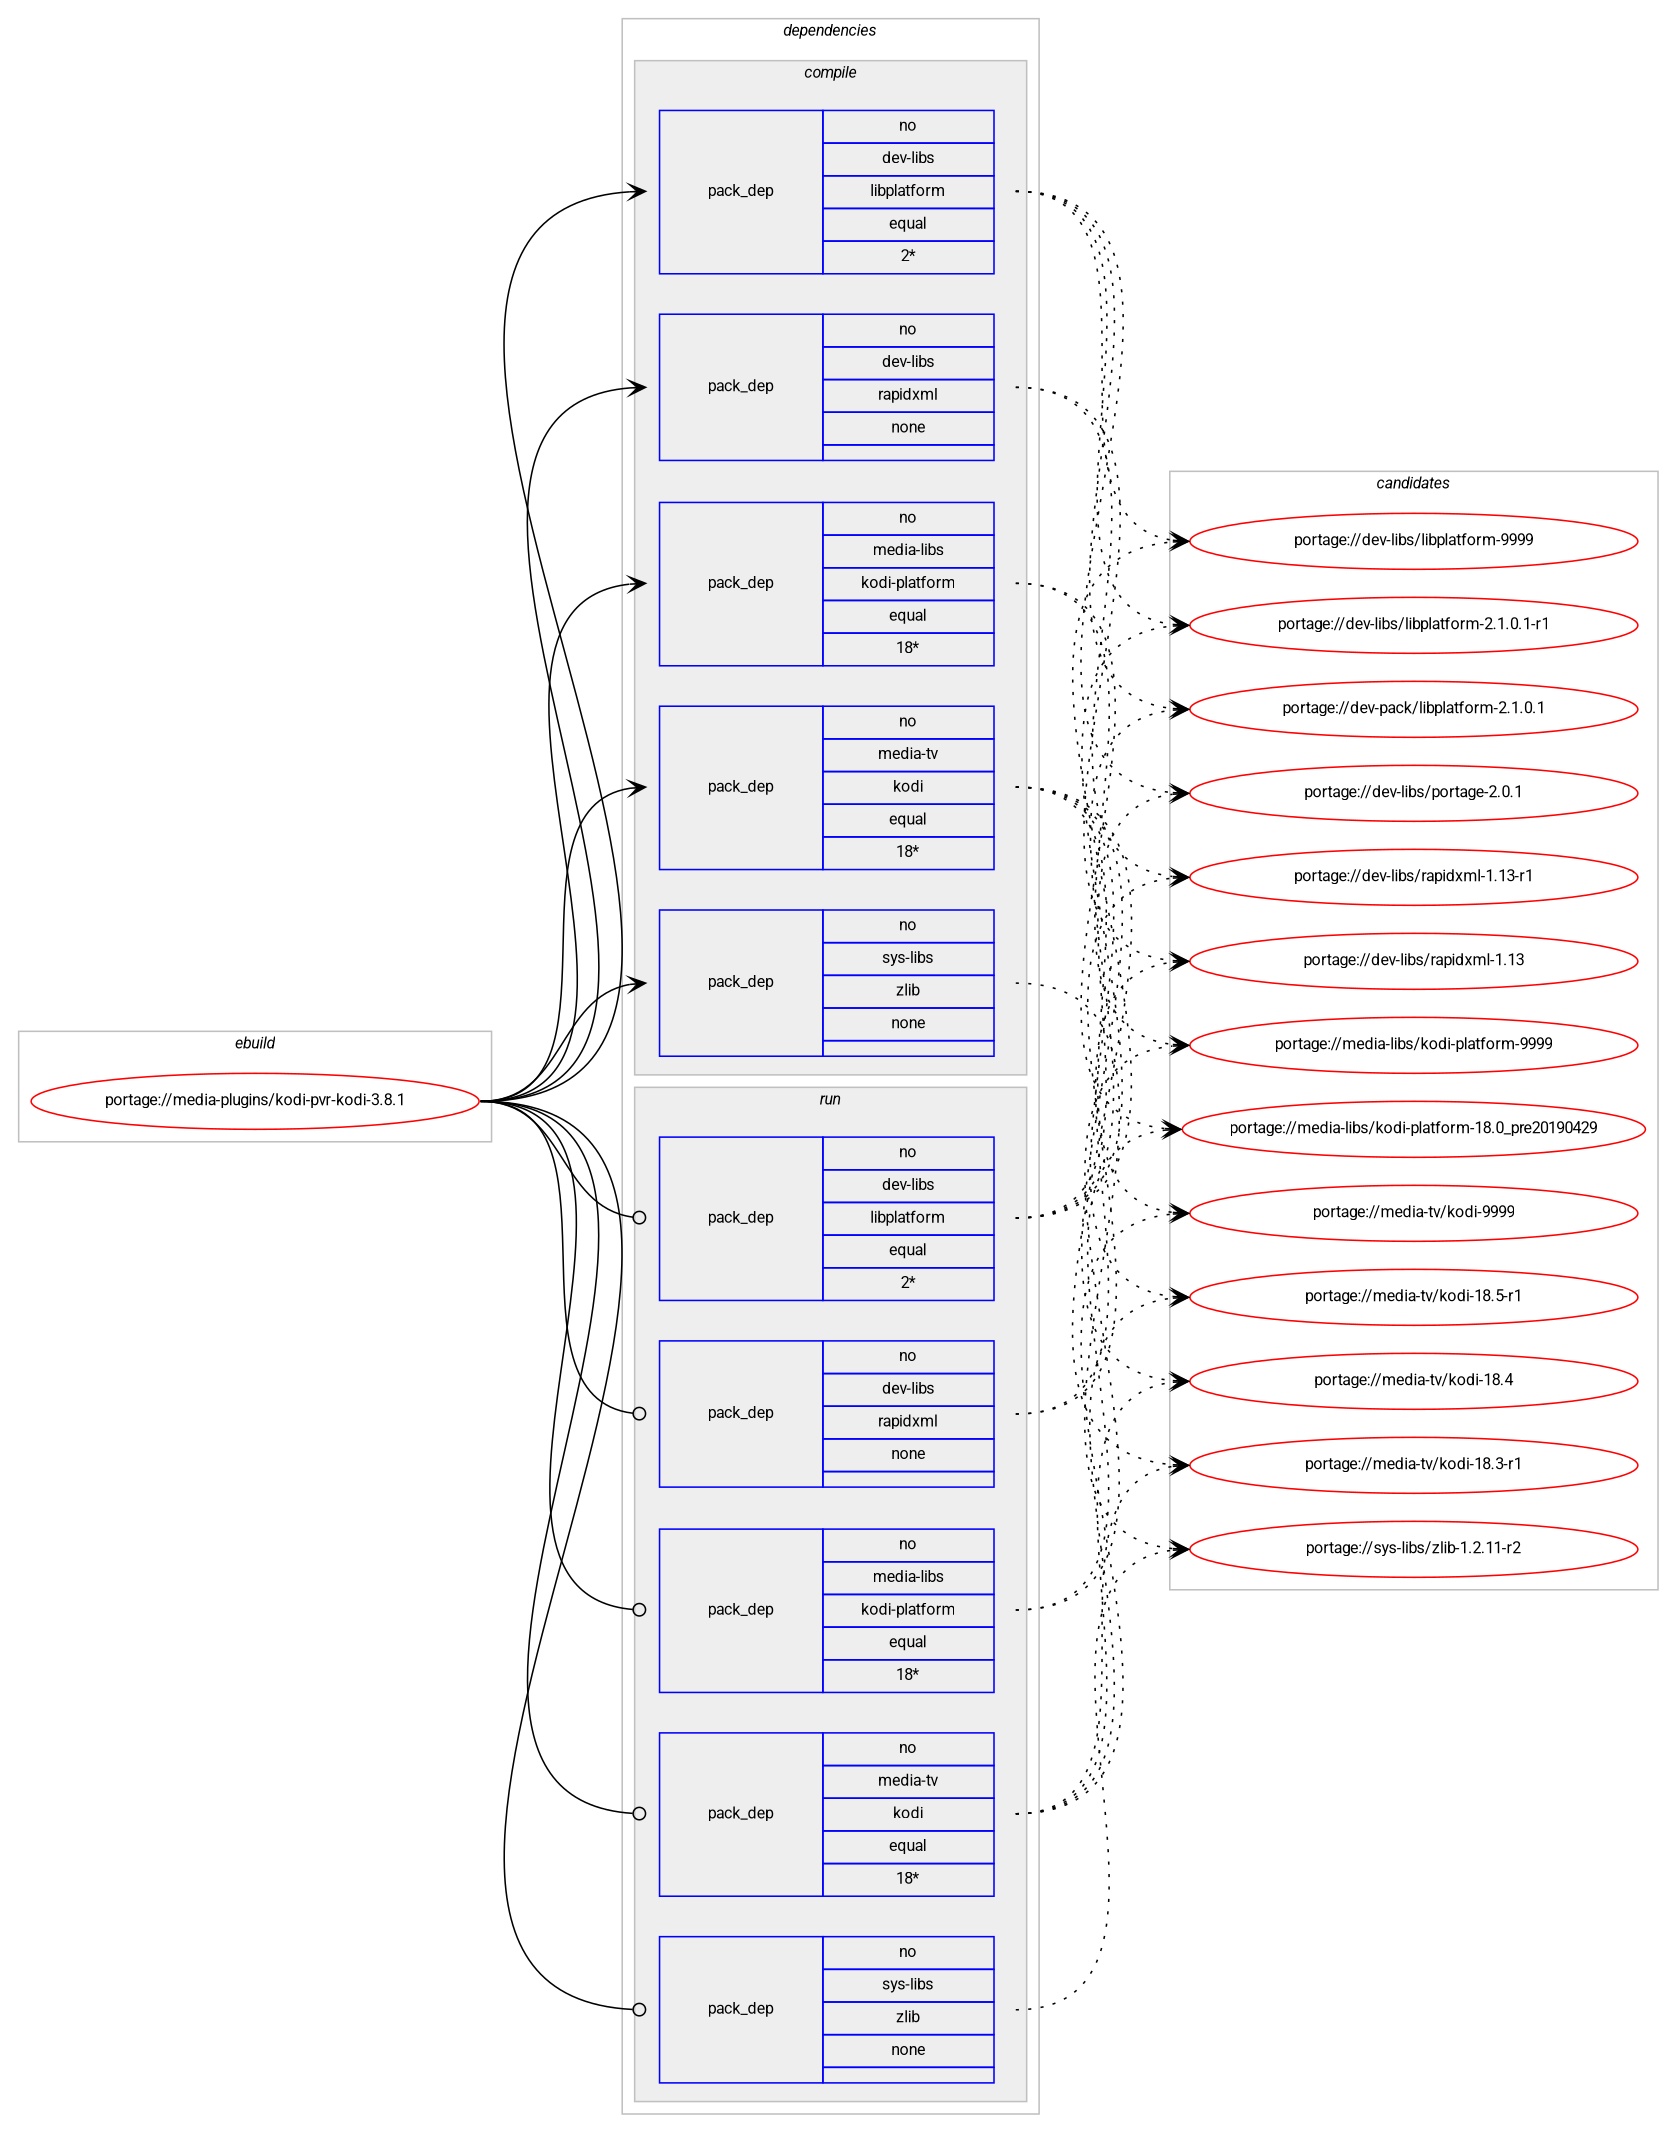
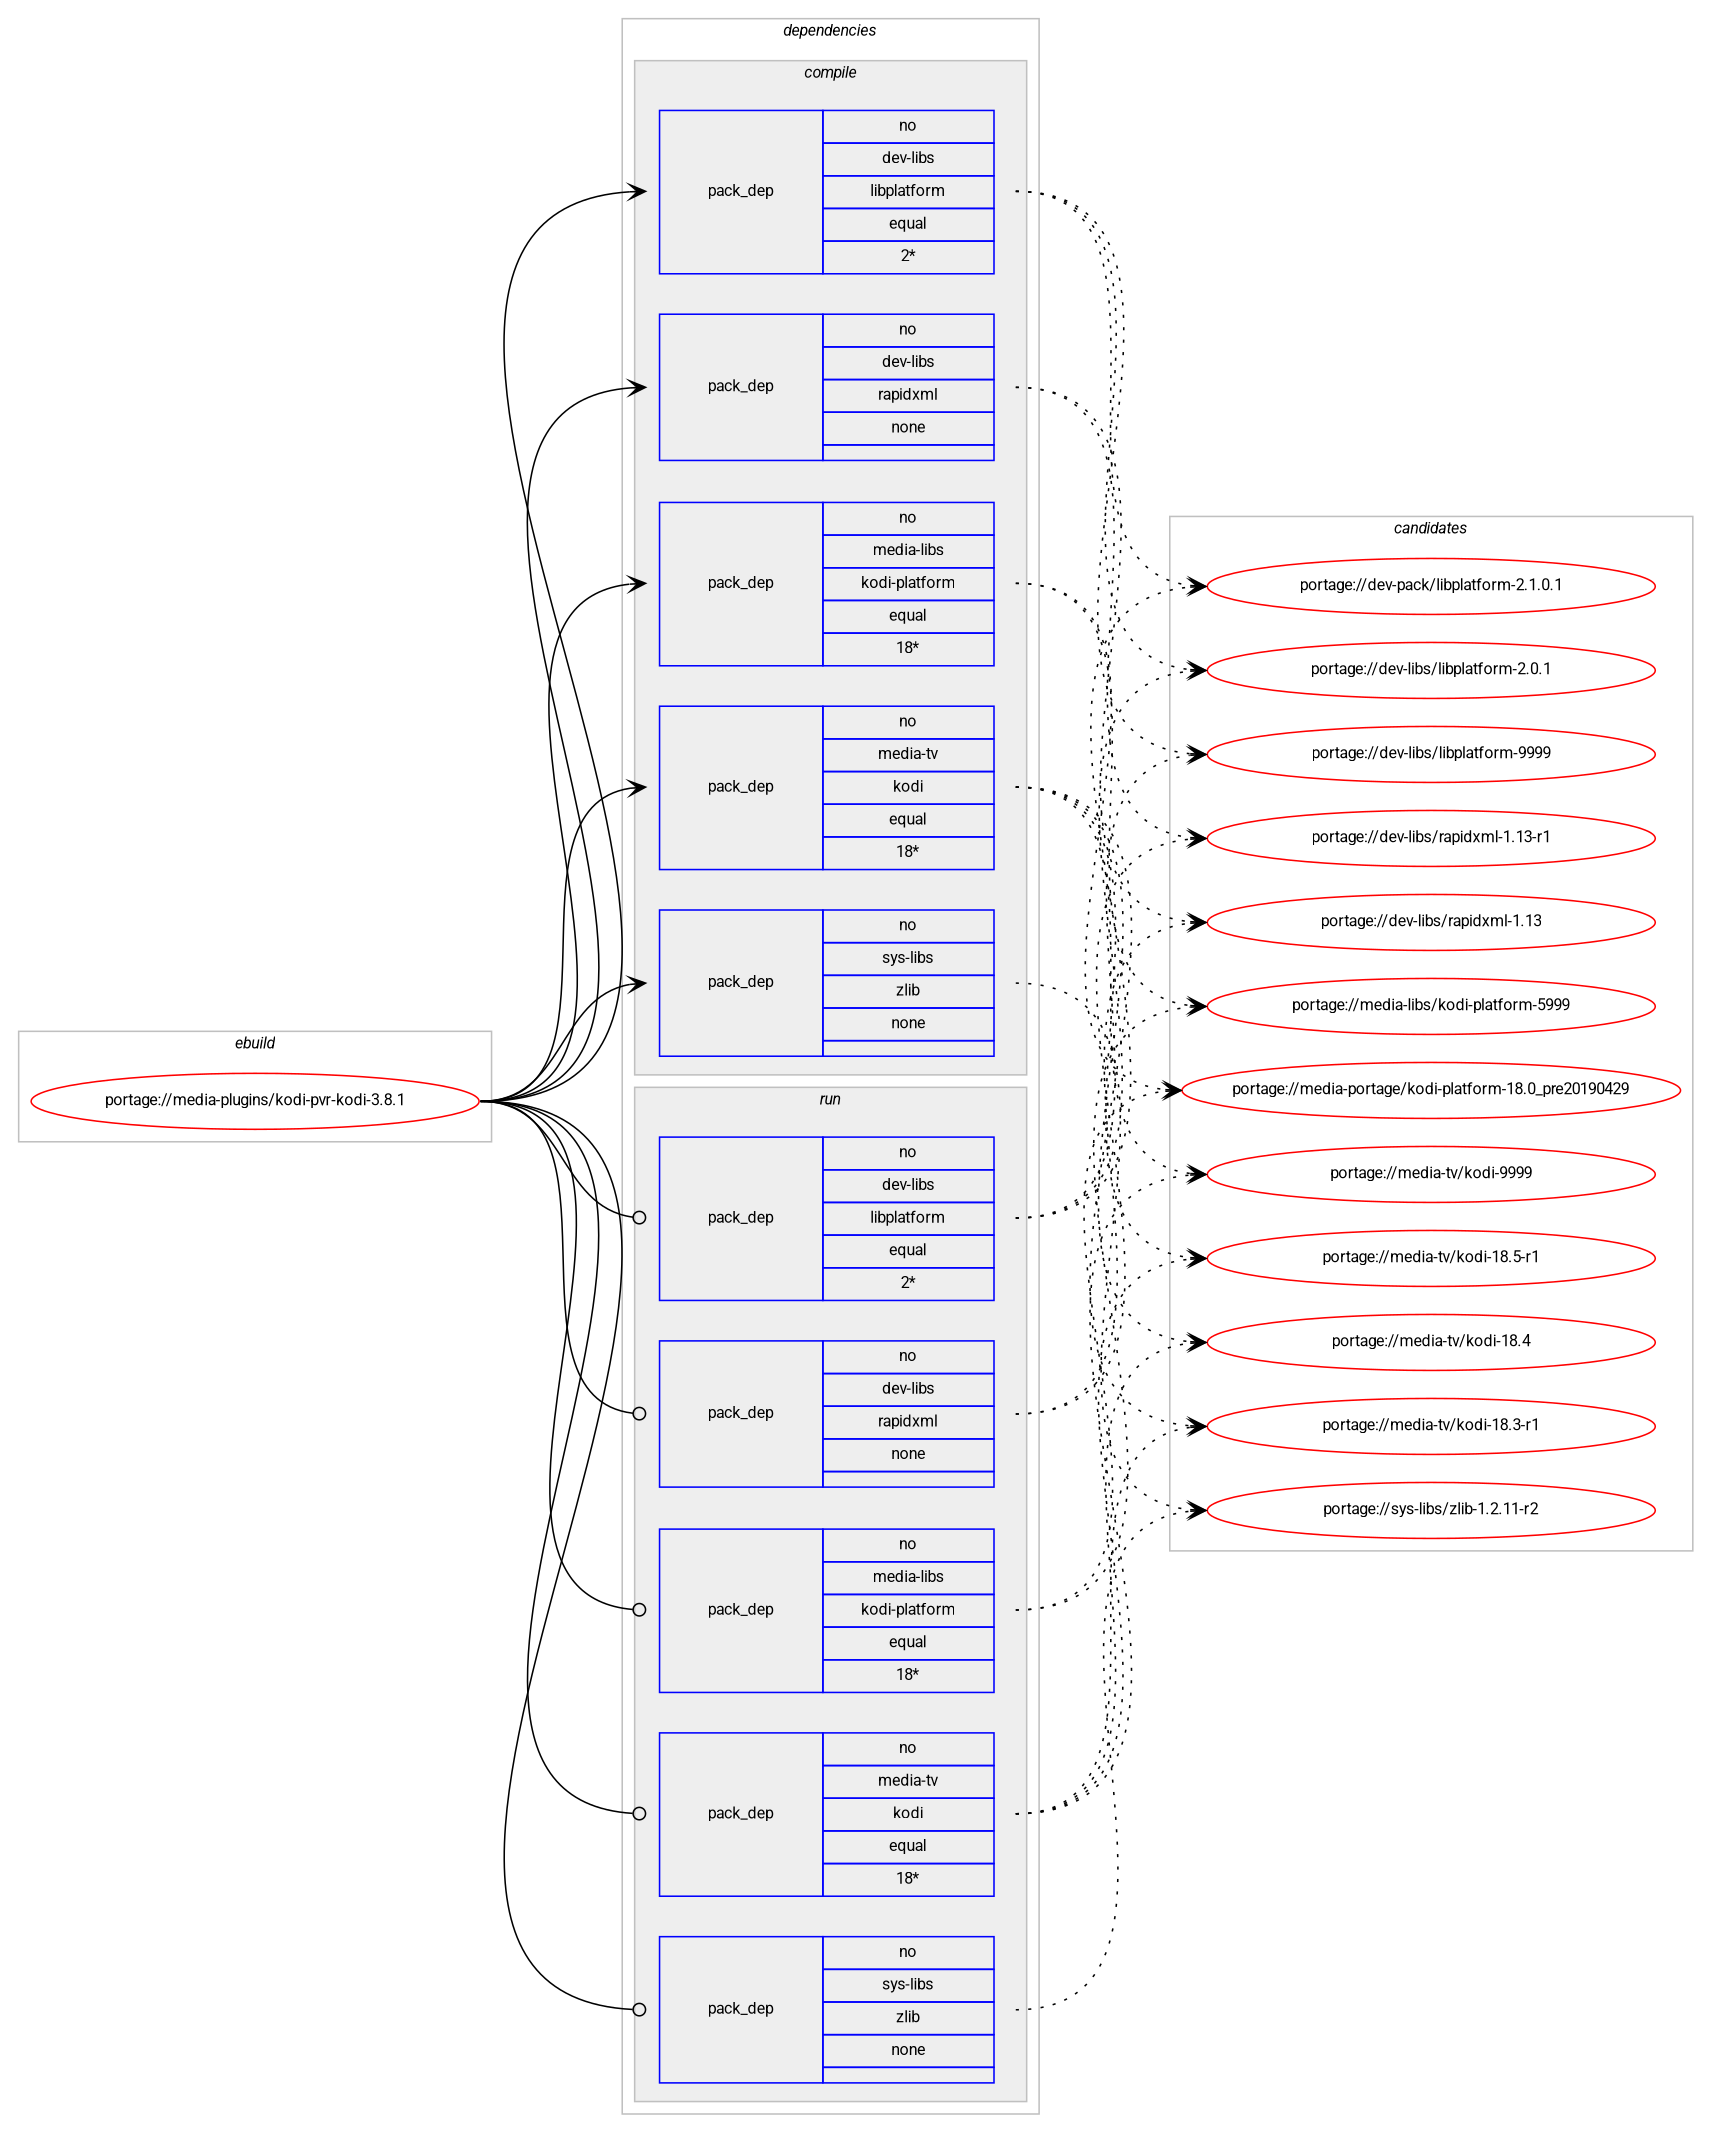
  digraph {
    compound=true
    concentrate=true
    fontname=Roboto
    fontsize=10
    newrank=true
    rankdir=LR
    ranksep=1.5
    node [color=red fontname=Roboto fontsize=10]
    edge [arrowhead=vee fontname=Roboto headport=w style=dotted tailport=e weight=100]
    n1 [label="portage://media-plugins/kodi-pvr-kodi-3.8.1" width=4]
    n2 [color=blue label=<<TABLE BORDER="0" CELLBORDER="1" CELLSPACING="0" CELLPADDING="4" WIDTH="220"><TR><TD ROWSPAN="6" CELLPADDING="30">pack_dep</TD></TR><TR><TD WIDTH="110">no</TD></TR><TR><TD>dev-libs</TD></TR><TR><TD>libplatform</TD></TR><TR><TD>equal</TD></TR><TR><TD>2*</TD></TR></TABLE>> shape=none]
    n3 [color=blue label=<<TABLE BORDER="0" CELLBORDER="1" CELLSPACING="0" CELLPADDING="4" WIDTH="220"><TR><TD ROWSPAN="6" CELLPADDING="30">pack_dep</TD></TR><TR><TD WIDTH="110">no</TD></TR><TR><TD>dev-libs</TD></TR><TR><TD>rapidxml</TD></TR><TR><TD>none</TD></TR><TR><TD></TD></TR></TABLE>> shape=none]
    n4 [color=blue label=<<TABLE BORDER="0" CELLBORDER="1" CELLSPACING="0" CELLPADDING="4" WIDTH="220"><TR><TD ROWSPAN="6" CELLPADDING="30">pack_dep</TD></TR><TR><TD WIDTH="110">no</TD></TR><TR><TD>media-libs</TD></TR><TR><TD>kodi-platform</TD></TR><TR><TD>equal</TD></TR><TR><TD>18*</TD></TR></TABLE>> shape=none]
    n5 [color=blue label=<<TABLE BORDER="0" CELLBORDER="1" CELLSPACING="0" CELLPADDING="4" WIDTH="220"><TR><TD ROWSPAN="6" CELLPADDING="30">pack_dep</TD></TR><TR><TD WIDTH="110">no</TD></TR><TR><TD>media-tv</TD></TR><TR><TD>kodi</TD></TR><TR><TD>equal</TD></TR><TR><TD>18*</TD></TR></TABLE>> shape=none]
    n6 [color=blue label=<<TABLE BORDER="0" CELLBORDER="1" CELLSPACING="0" CELLPADDING="4" WIDTH="220"><TR><TD ROWSPAN="6" CELLPADDING="30">pack_dep</TD></TR><TR><TD WIDTH="110">no</TD></TR><TR><TD>sys-libs</TD></TR><TR><TD>zlib</TD></TR><TR><TD>none</TD></TR><TR><TD></TD></TR></TABLE>> shape=none]
    n7 [color=blue label=<<TABLE BORDER="0" CELLBORDER="1" CELLSPACING="0" CELLPADDING="4" WIDTH="220"><TR><TD ROWSPAN="6" CELLPADDING="30">pack_dep</TD></TR><TR><TD WIDTH="110">no</TD></TR><TR><TD>dev-libs</TD></TR><TR><TD>libplatform</TD></TR><TR><TD>equal</TD></TR><TR><TD>2*</TD></TR></TABLE>> shape=none]
    n8 [color=blue label=<<TABLE BORDER="0" CELLBORDER="1" CELLSPACING="0" CELLPADDING="4" WIDTH="220"><TR><TD ROWSPAN="6" CELLPADDING="30">pack_dep</TD></TR><TR><TD WIDTH="110">no</TD></TR><TR><TD>dev-libs</TD></TR><TR><TD>rapidxml</TD></TR><TR><TD>none</TD></TR><TR><TD></TD></TR></TABLE>> shape=none]
    n9 [color=blue label=<<TABLE BORDER="0" CELLBORDER="1" CELLSPACING="0" CELLPADDING="4" WIDTH="220"><TR><TD ROWSPAN="6" CELLPADDING="30">pack_dep</TD></TR><TR><TD WIDTH="110">no</TD></TR><TR><TD>media-libs</TD></TR><TR><TD>kodi-platform</TD></TR><TR><TD>equal</TD></TR><TR><TD>18*</TD></TR></TABLE>> shape=none]
    n10 [color=blue label=<<TABLE BORDER="0" CELLBORDER="1" CELLSPACING="0" CELLPADDING="4" WIDTH="220"><TR><TD ROWSPAN="6" CELLPADDING="30">pack_dep</TD></TR><TR><TD WIDTH="110">no</TD></TR><TR><TD>media-tv</TD></TR><TR><TD>kodi</TD></TR><TR><TD>equal</TD></TR><TR><TD>18*</TD></TR></TABLE>> shape=none]
    n11 [color=blue label=<<TABLE BORDER="0" CELLBORDER="1" CELLSPACING="0" CELLPADDING="4" WIDTH="220"><TR><TD ROWSPAN="6" CELLPADDING="30">pack_dep</TD></TR><TR><TD WIDTH="110">no</TD></TR><TR><TD>sys-libs</TD></TR><TR><TD>zlib</TD></TR><TR><TD>none</TD></TR><TR><TD></TD></TR></TABLE>> shape=none]
    n12 [label="portage://dev-libs/libplatform-9999" width=4]
-   n13 [label="portage://dev-libs/libplatform-2.1.0.1-r1" width=4]
    n14 [label="portage://dev-pack/libplatform-2.1.0.1" width=4]
-   n15 [label="portage://dev-libs/portage-2.0.1" width=4]
+   n15 [label="portage://dev-libs/libplatform-2.0.1" width=4]
    n16 [label="portage://dev-libs/rapidxml-1.13-r1" width=4]
    n17 [label="portage://dev-libs/rapidxml-1.13" width=4]
-   n18 [label="portage://media-libs/kodi-platform-9999" width=4]
-   n19 [label="portage://media-libs/kodi-platform-18.0_pre20190429" width=4]
+   n18 [label="portage://media-libs/kodi-platform-5999" width=4]
+   n19 [label="portage://media-portage/kodi-platform-18.0_pre20190429" width=4]
    n20 [label="portage://media-tv/kodi-9999" width=4]
    n21 [label="portage://media-tv/kodi-18.5-r1" width=4]
    n22 [label="portage://media-tv/kodi-18.4" width=4]
    n23 [label="portage://media-tv/kodi-18.3-r1" width=4]
    n24 [label="portage://sys-libs/zlib-1.2.11-r2" width=4]
    subgraph cluster_1 {
      color=gray
      label=<<i>ebuild</i>>
      n1
    }
    subgraph cluster_2 {
      color=gray
      label=<<i>dependencies</i>>
      subgraph cluster_3 {
        color=gray
        fillcolor="#eeeeee"
        label=<<i>compile</i>>
        style=filled
        subgraph sub_4 {
          color=gray
          fillcolor="#eeeeee"
          label=<<i>compile</i>>
          style=filled
          n2
        }
        subgraph sub_5 {
          color=gray
          fillcolor="#eeeeee"
          label=<<i>compile</i>>
          style=filled
          n3
        }
        subgraph sub_6 {
          color=gray
          fillcolor="#eeeeee"
          label=<<i>compile</i>>
          style=filled
          n4
        }
        subgraph sub_7 {
          color=gray
          fillcolor="#eeeeee"
          label=<<i>compile</i>>
          style=filled
          n5
        }
        subgraph sub_8 {
          color=gray
          fillcolor="#eeeeee"
          label=<<i>compile</i>>
          style=filled
          n6
        }
      }
      subgraph cluster_9 {
        color=gray
        fillcolor="#eeeeee"
        label=<<i>compile and run</i>>
        style=filled
      }
      subgraph cluster_10 {
        color=gray
        fillcolor="#eeeeee"
        label=<<i>run</i>>
        style=filled
        subgraph sub_11 {
          color=gray
          fillcolor="#eeeeee"
          label=<<i>run</i>>
          style=filled
          n7
        }
        subgraph sub_12 {
          color=gray
          fillcolor="#eeeeee"
          label=<<i>run</i>>
          style=filled
          n8
        }
        subgraph sub_13 {
          color=gray
          fillcolor="#eeeeee"
          label=<<i>run</i>>
          style=filled
          n9
        }
        subgraph sub_14 {
          color=gray
          fillcolor="#eeeeee"
          label=<<i>run</i>>
          style=filled
          n10
        }
        subgraph sub_15 {
          color=gray
          fillcolor="#eeeeee"
          label=<<i>run</i>>
          style=filled
          n11
        }
      }
    }
    subgraph cluster_16 {
      color=gray
      label=<<i>candidates</i>>
      rank=same
      subgraph sub_17 {
        color=black
        label=<<i>candidates</i>>
        nodesep=1
        rank=same
        n12
-       n13
        n14
        n15
      }
      subgraph sub_18 {
        color=black
        label=<<i>candidates</i>>
        nodesep=1
        rank=same
        n16
        n17
      }
      subgraph sub_19 {
        color=black
        label=<<i>candidates</i>>
        nodesep=1
        rank=same
        n18
        n19
      }
      subgraph sub_20 {
        color=black
        label=<<i>candidates</i>>
        nodesep=1
        rank=same
        n20
        n21
        n22
        n23
      }
      subgraph sub_21 {
        color=black
        label=<<i>candidates</i>>
        nodesep=1
        rank=same
        n24
      }
      subgraph sub_22 {
        color=black
        label=<<i>candidates</i>>
        nodesep=1
        rank=same
        n16
        n17
      }
      subgraph sub_23 {
        color=black
        label=<<i>candidates</i>>
        nodesep=1
        rank=same
        n12
-       n13
        n14
        n15
      }
      subgraph sub_24 {
        color=black
        label=<<i>candidates</i>>
        nodesep=1
        rank=same
        n18
        n19
      }
      subgraph sub_25 {
        color=black
        label=<<i>candidates</i>>
        nodesep=1
        rank=same
        n20
        n21
        n22
        n23
      }
      subgraph sub_26 {
        color=black
        label=<<i>candidates</i>>
        nodesep=1
        rank=same
        n24
      }
    }
    n1 -> n2 [style=solid weight=20]
    n1 -> n3 [style=solid weight=20]
    n1 -> n4 [style=solid weight=20]
    n1 -> n5 [style=solid weight=20]
    n1 -> n6 [style=solid weight=20]
    n1 -> n7 [arrowhead=odot style=solid weight=20]
    n1 -> n8 [arrowhead=odot style=solid weight=20]
    n1 -> n9 [arrowhead=odot style=solid weight=20]
    n1 -> n10 [arrowhead=odot style=solid weight=20]
    n1 -> n11 [arrowhead=odot style=solid weight=20]
    n2 -> n12
-   n2 -> n13
    n2 -> n14
    n2 -> n15
    n3 -> n16
    n3 -> n17
    n4 -> n18
    n4 -> n19
    n5 -> n20
    n5 -> n21
    n5 -> n22
    n5 -> n23
    n6 -> n24
    n7 -> n12
-   n7 -> n13
    n7 -> n14
    n7 -> n15
    n8 -> n16
    n8 -> n17
    n9 -> n18
    n9 -> n19
    n10 -> n20
    n10 -> n21
    n10 -> n22
    n10 -> n23
    n11 -> n24
  }
